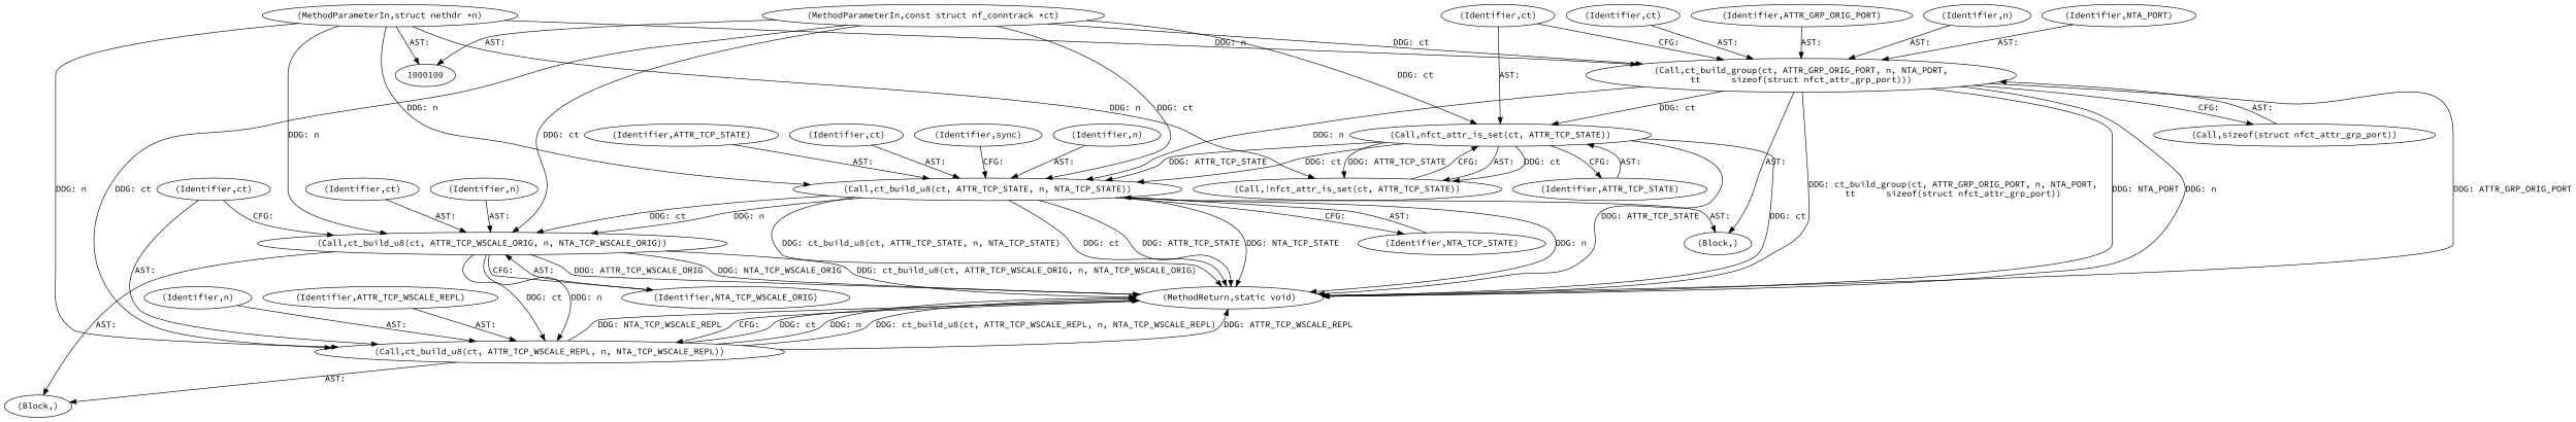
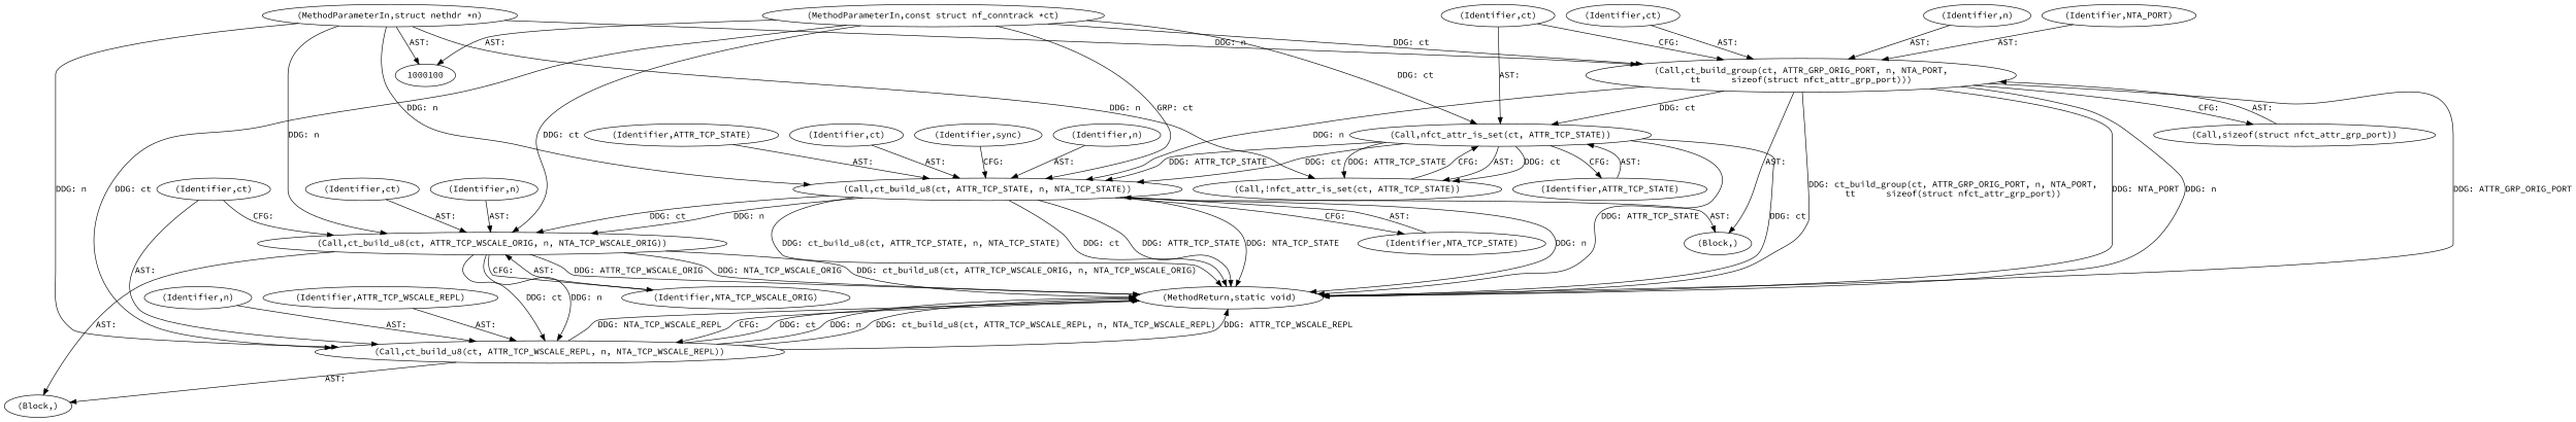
  digraph {
    fontname="Source Code Pro"
    node [fontname="Source Code Pro"]
    edge [fontname="Source Code Pro"]
    n1 [label="(Call,ct_build_u8(ct, ATTR_TCP_STATE, n, NTA_TCP_STATE))"]
    n2 [label="(Call,ct_build_u8(ct, ATTR_TCP_WSCALE_ORIG, n, NTA_TCP_WSCALE_ORIG))"]
    n3 [label="(Block,)"]
    n4 [label="(MethodReturn,static void)"]
    n5 [label="(Identifier,NTA_TCP_STATE)"]
    n6 [label="(Call,ct_build_u8(ct, ATTR_TCP_WSCALE_REPL, n, NTA_TCP_WSCALE_REPL))"]
    n7 [label="(Identifier,NTA_TCP_WSCALE_ORIG)"]
    n8 [label="(Block,)"]
    n9 [label="(Call,nfct_attr_is_set(ct, ATTR_TCP_STATE))"]
    n10 [label="(Call,!nfct_attr_is_set(ct, ATTR_TCP_STATE))"]
    n11 [label="(Identifier,ATTR_TCP_STATE)"]
    n12 [label="(Call,ct_build_group(ct, ATTR_GRP_ORIG_PORT, n, NTA_PORT,\n\t\t      sizeof(struct nfct_attr_grp_port)))"]
    n13 [label="(Call,sizeof(struct nfct_attr_grp_port))"]
    n14 [label="(MethodParameterIn,const struct nf_conntrack *ct)"]
    1000100
    n16 [label="(MethodParameterIn,struct nethdr *n)"]
-   n17 [label="(Identifier,ATTR_GRP_ORIG_PORT)"]
    n18 [label="(Identifier,ct)"]
    n19 [label="(Identifier,ct)"]
    n20 [label="(Identifier,sync)"]
    n21 [label="(Identifier,n)"]
    n22 [label="(Identifier,NTA_PORT)"]
    n23 [label="(Identifier,n)"]
    n24 [label="(Identifier,n)"]
    n25 [label="(Identifier,ct)"]
    n26 [label="(Identifier,ct)"]
    n27 [label="(Identifier,ct)"]
    n28 [label="(Identifier,ATTR_TCP_WSCALE_REPL)"]
    n29 [label="(Identifier,n)"]
    n30 [label="(Identifier,ATTR_TCP_STATE)"]
    n1 -> n2 [label="DDG: ct"]
    n1 -> n2 [label="DDG: n"]
    n1 -> n3 [label="AST: "]
    n1 -> n4 [label="DDG: ct_build_u8(ct, ATTR_TCP_STATE, n, NTA_TCP_STATE)"]
    n1 -> n4 [label="DDG: ct"]
    n1 -> n4 [label="DDG: ATTR_TCP_STATE"]
    n1 -> n4 [label="DDG: NTA_TCP_STATE"]
    n1 -> n4 [label="DDG: n"]
    n1 -> n5 [label="CFG: "]
    n2 -> n4 [label="DDG: ATTR_TCP_WSCALE_ORIG"]
    n2 -> n4 [label="DDG: NTA_TCP_WSCALE_ORIG"]
    n2 -> n4 [label="DDG: ct_build_u8(ct, ATTR_TCP_WSCALE_ORIG, n, NTA_TCP_WSCALE_ORIG)"]
    n2 -> n6 [label="DDG: ct"]
    n2 -> n6 [label="DDG: n"]
    n2 -> n7 [label="CFG: "]
    n2 -> n8 [label="AST: "]
    n4 -> n6 [label="CFG: "]
    n5 -> n1 [label="AST: "]
    n6 -> n4 [label="DDG: ct"]
    n6 -> n4 [label="DDG: n"]
    n6 -> n4 [label="DDG: ct_build_u8(ct, ATTR_TCP_WSCALE_REPL, n, NTA_TCP_WSCALE_REPL)"]
    n6 -> n4 [label="DDG: ATTR_TCP_WSCALE_REPL"]
    n6 -> n4 [label="DDG: NTA_TCP_WSCALE_REPL"]
    n6 -> n8 [label="AST: "]
    n7 -> n2 [label="AST: "]
    n9 -> n1 [label="DDG: ct"]
    n9 -> n1 [label="DDG: ATTR_TCP_STATE"]
    n9 -> n4 [label="DDG: ct"]
    n9 -> n4 [label="DDG: ATTR_TCP_STATE"]
    n9 -> n10 [label="AST: "]
    n9 -> n10 [label="DDG: ct"]
    n9 -> n10 [label="DDG: ATTR_TCP_STATE"]
    n9 -> n11 [label="CFG: "]
    n10 -> n9 [label="CFG: "]
    n11 -> n9 [label="AST: "]
    n12 -> n1 [label="DDG: n"]
    n12 -> n3 [label="AST: "]
    n12 -> n4 [label="DDG: NTA_PORT"]
    n12 -> n4 [label="DDG: n"]
    n12 -> n4 [label="DDG: ct_build_group(ct, ATTR_GRP_ORIG_PORT, n, NTA_PORT,\n\t\t      sizeof(struct nfct_attr_grp_port))"]
    n12 -> n4 [label="DDG: ATTR_GRP_ORIG_PORT"]
    n12 -> n9 [label="DDG: ct"]
    n12 -> n13 [label="CFG: "]
    n13 -> n12 [label="AST: "]
-   n14 -> n1 [label="DDG: ct"]
+   n14 -> n1 [label="GRP: ct"]
    n14 -> n2 [label="DDG: ct"]
    n14 -> n6 [label="DDG: ct"]
    n14 -> n9 [label="DDG: ct"]
    n14 -> n12 [label="DDG: ct"]
    n14 -> 1000100 [label="AST: "]
    n16 -> n1 [label="DDG: n"]
    n16 -> n2 [label="DDG: n"]
    n16 -> n6 [label="DDG: n"]
    n16 -> n10 [label="DDG: n"]
    n16 -> n12 [label="DDG: n"]
    n16 -> 1000100 [label="AST: "]
-   n17 -> n12 [label="AST: "]
    n18 -> n9 [label="AST: "]
    n18 -> n12 [label="CFG: "]
    n19 -> n1 [label="AST: "]
    n20 -> n1 [label="CFG: "]
    n21 -> n12 [label="AST: "]
    n22 -> n12 [label="AST: "]
    n23 -> n2 [label="AST: "]
    n24 -> n6 [label="AST: "]
    n25 -> n2 [label="AST: "]
    n26 -> n12 [label="AST: "]
    n27 -> n2 [label="CFG: "]
    n27 -> n6 [label="AST: "]
    n28 -> n6 [label="AST: "]
    n29 -> n1 [label="AST: "]
    n30 -> n1 [label="AST: "]
  }
